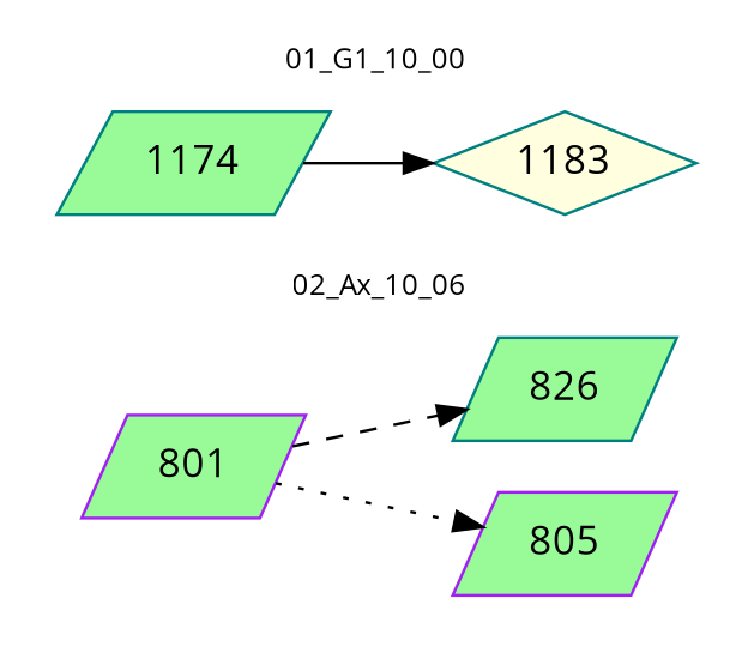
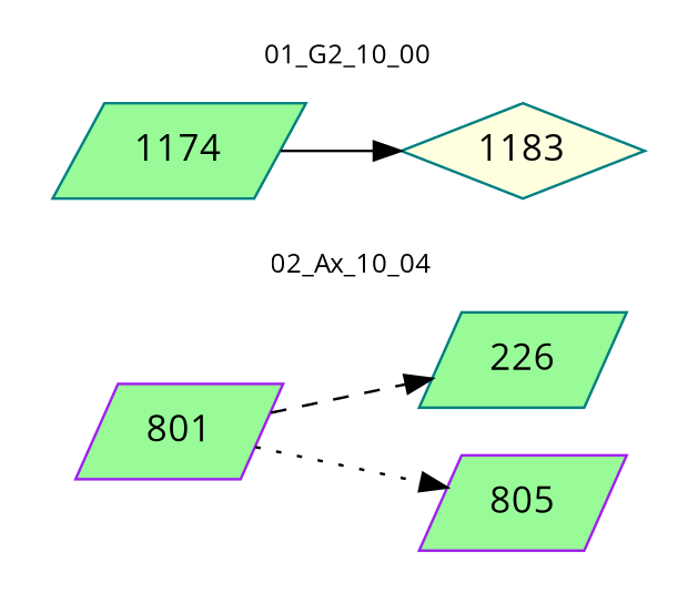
  digraph {
    fontname="Open Sans"
    rankdir=LR
    node [color=teal fillcolor=palegreen fontname="Open Sans" shape=parallelogram style=filled]
    edge [color=black fontname="Open Sans"]
    n1 [color=purple label=801]
    n2 [color=purple label=805]
-   n3 [label=826]
+   n3 [label=226]
    n4 [label=1174]
    n5 [fillcolor=lightyellow label=1183 shape=diamond]
    subgraph cluster_1 {
      color=white
      fontsize=10
-     label="02_Ax_10_06"
+     label="02_Ax_10_04"
      n1
      n2
      n3
    }
    subgraph cluster_2 {
      color=white
      fontsize=10
-     label="01_G1_10_00"
+     label="01_G2_10_00"
      n4
      n5
    }
    n1 -> n2 [style=dotted]
    n1 -> n3 [style=dashed]
    n4 -> n5 [style=solid]
  }
